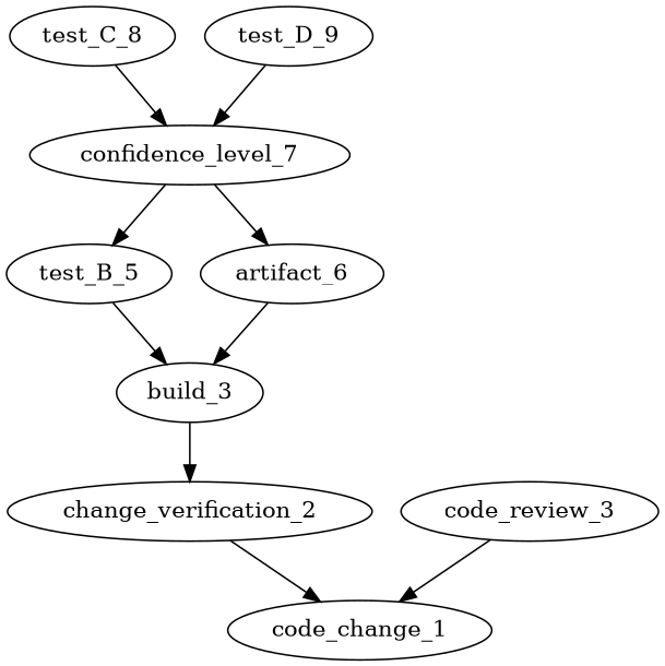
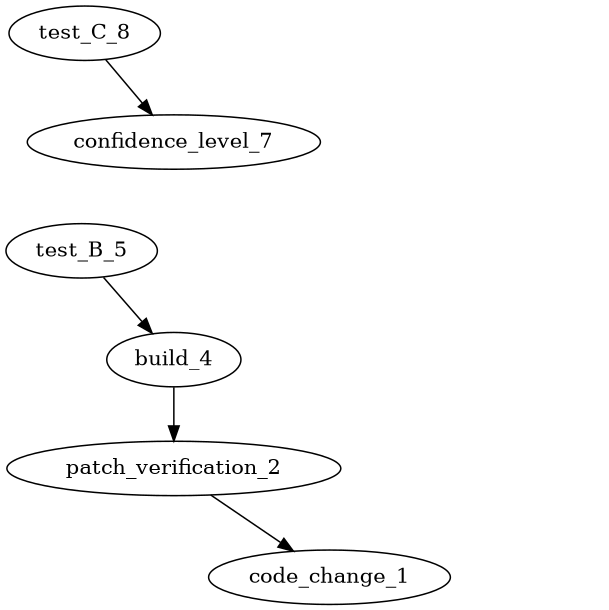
  strict digraph {
    node [status=passed]
    edge [type=cause]
    code_change_1 [contributor="Mark Zuckerberg" time=1444738038000 type=code_change status=""]
-   patch_verification_2 [time=1444739569000 type=patch_verification label=change_verification_2]
-   code_review_3 [reviewer="Pelle Flöjt" time=1444740963000 type=code_review]
-   build_4 [time=1444741178000 type=build label=build_3]
+   patch_verification_2 [time=1444739569000 type=patch_verification]
+   build_4 [time=1444741178000 type=build]
    test_B_5 [time=1444744735000 type=test_B]
-   artifact_6 [time=1444748297000 type=artifact status=""]
    confidence_level_7 [time=1444751549000 type=confidence_level value=0.22803594803111937 status=""]
    test_C_8 [time=1444754131000 type=test_C]
-   test_D_9 [time=1444755372000 type=test_D]
    patch_verification_2 -> code_change_1
-   code_review_3 -> code_change_1
    build_4 -> patch_verification_2
    test_B_5 -> build_4
-   artifact_6 -> build_4
-   confidence_level_7 -> test_B_5
-   confidence_level_7 -> artifact_6 [type=subject]
    test_C_8 -> confidence_level_7
-   test_D_9 -> confidence_level_7
  }
